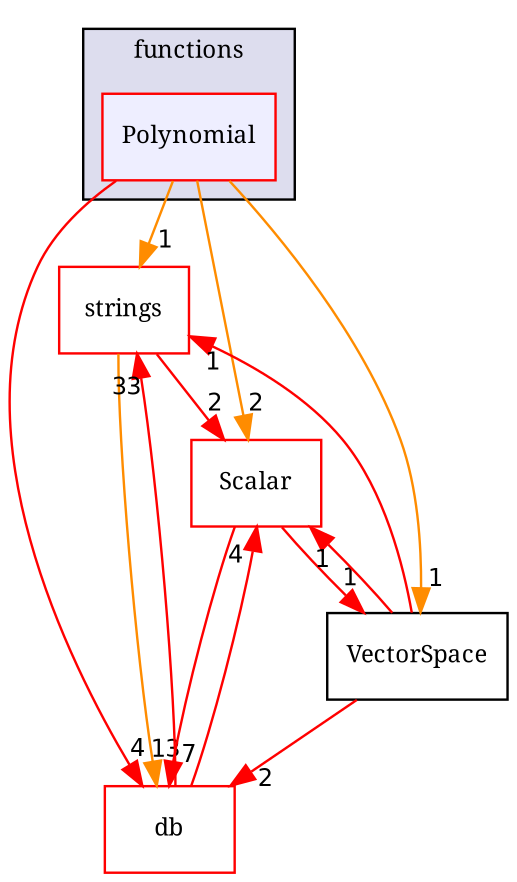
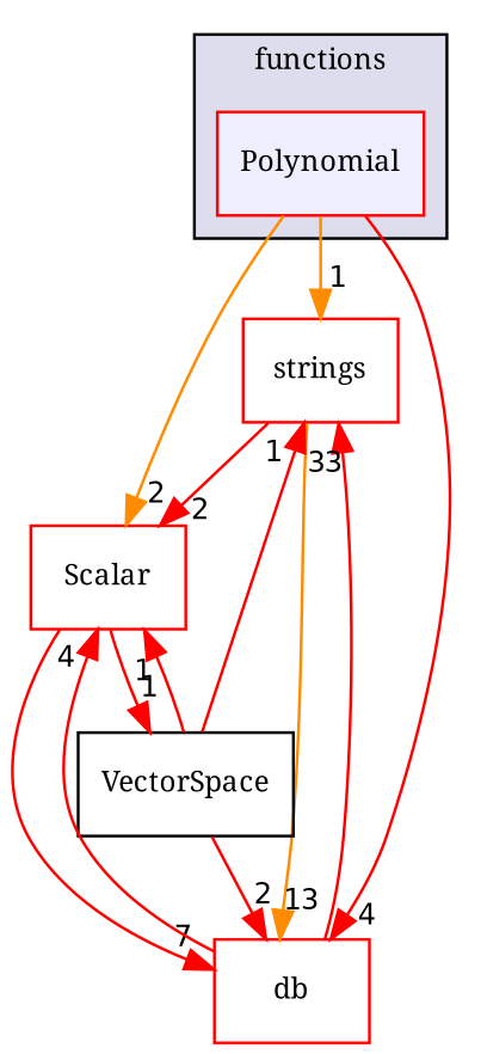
  digraph {
    compound=true
    fontname="Noto Serif"
    node [color=red fontname="Noto Serif" fontsize=10 shape=box]
    edge [color=red fontname="Noto Serif" headlabel=1 labeldistance=1.5 labelfontname=Helvetica labelfontsize=10]
    n1 [fillcolor="#eeeeff" label=Polynomial pencolor=black style=filled]
    n2 [label=strings]
    n3 [label=Scalar]
    n4 [label=db]
    n5 [label=VectorSpace color=""]
    subgraph cluster_1 {
      bgcolor="#ddddee"
      fontsize=10
      label=functions
      pencolor=black
      n1
    }
    n1 -> n2 [color=darkorange]
    n1 -> n3 [color=darkorange headlabel=2]
    n1 -> n4 [headlabel=4]
-   n1 -> n5 [color=darkorange]
    n2 -> n3 [headlabel=2]
    n2 -> n4 [color=darkorange headlabel=13]
    n3 -> n4 [headlabel=7]
    n3 -> n5
    n4 -> n2 [headlabel=33]
    n4 -> n3 [headlabel=4]
    n5 -> n2
    n5 -> n3
    n5 -> n4 [headlabel=2]
  }
